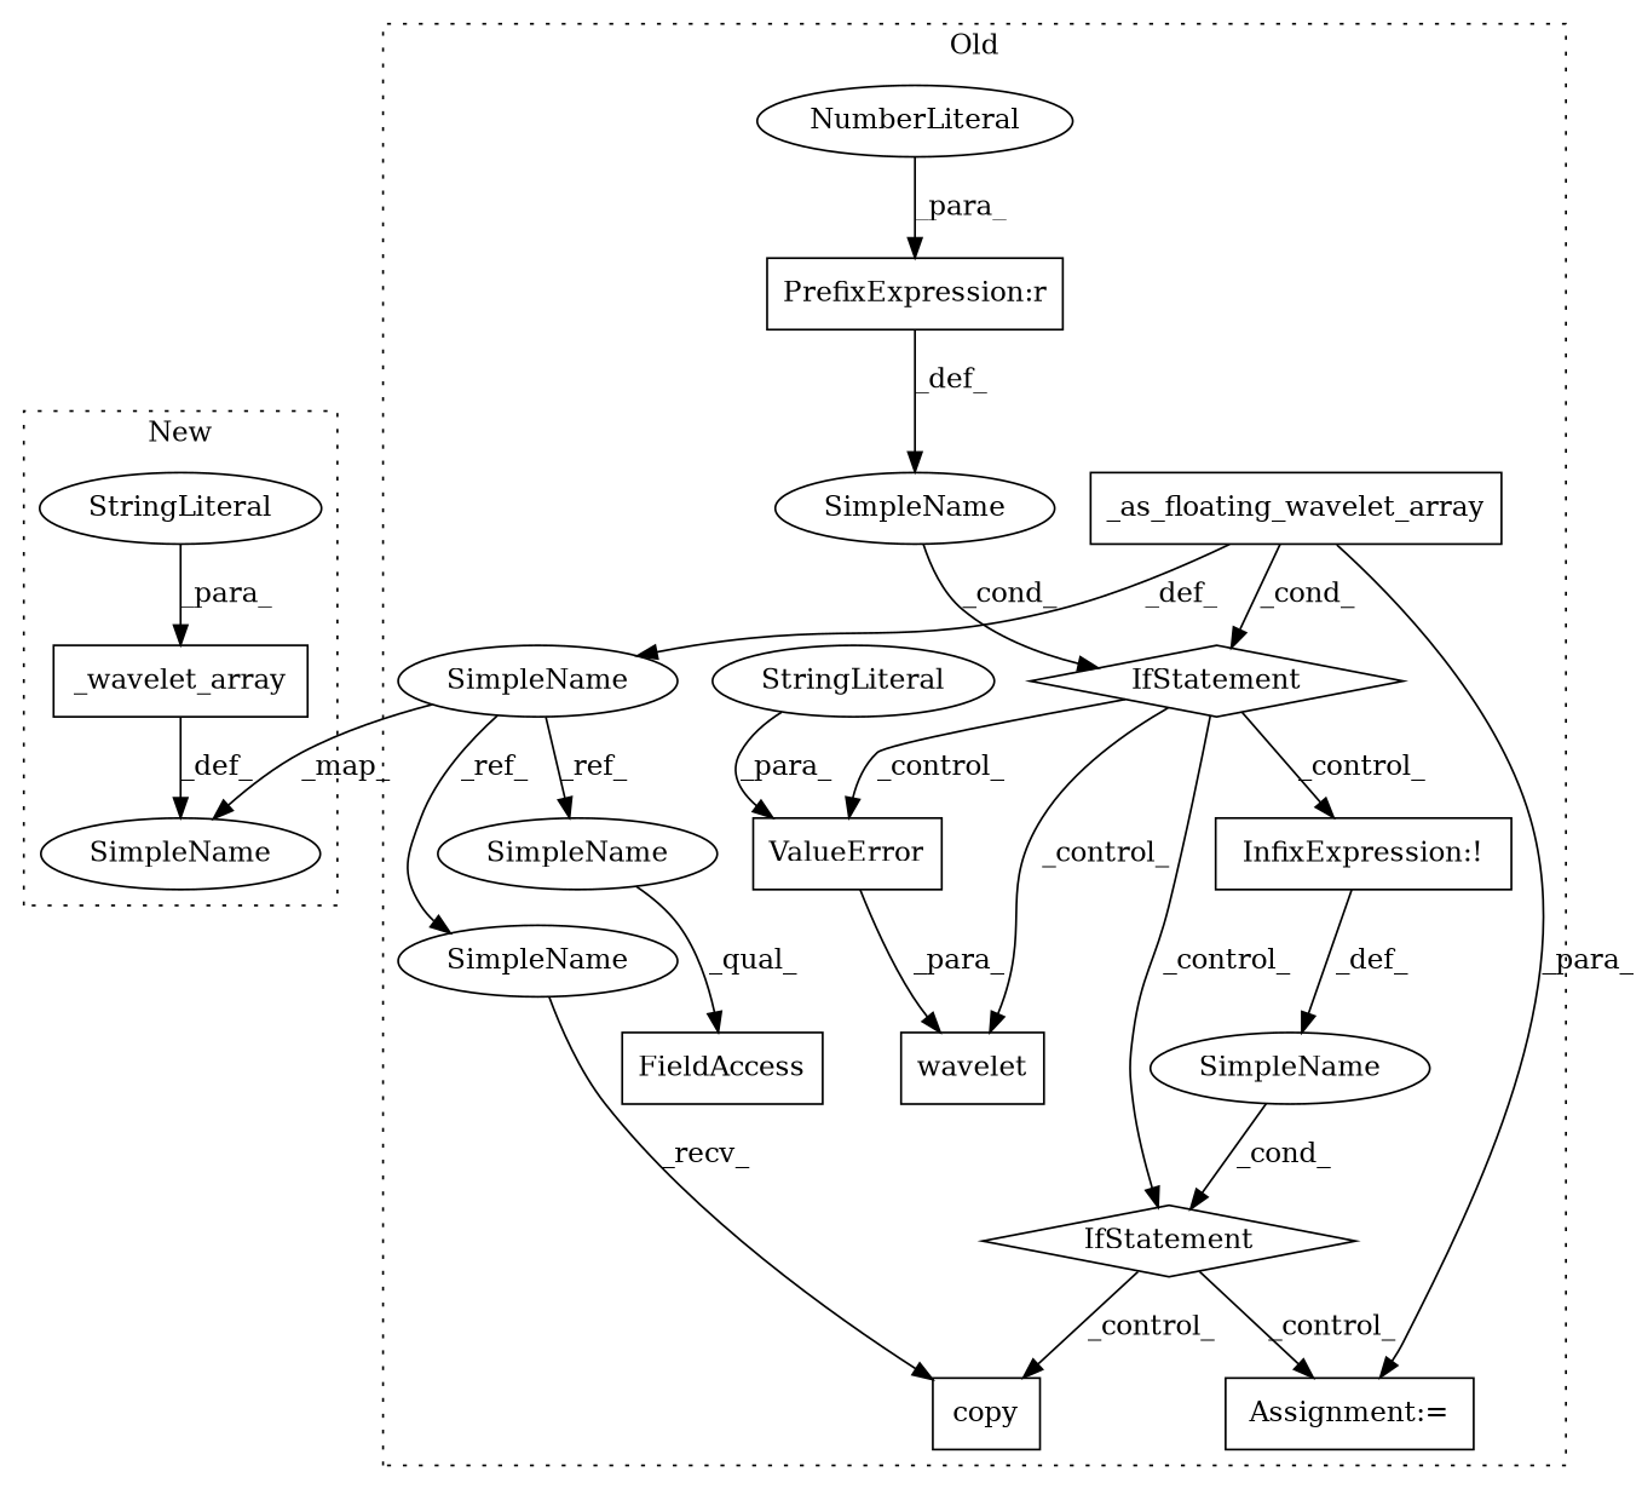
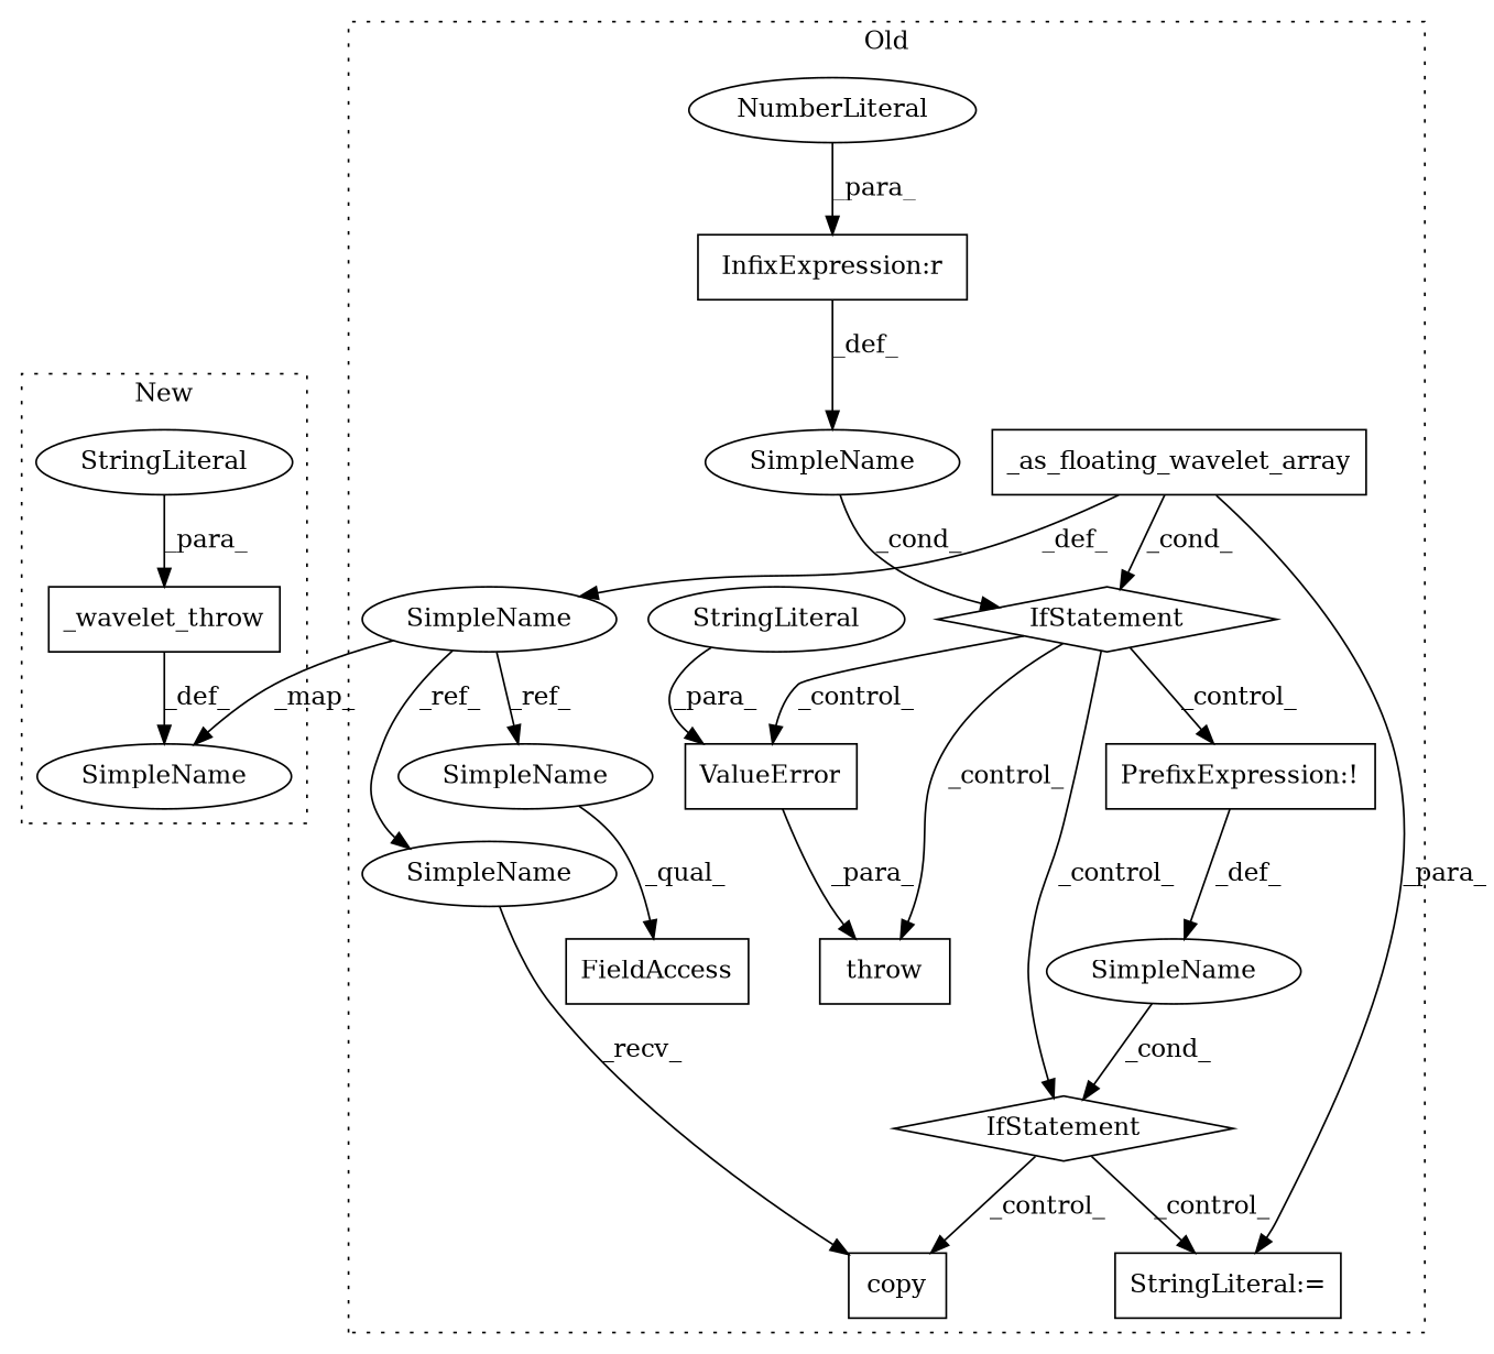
  digraph {
    node [a=42 l=1 shape=ellipse]
    n1 [a=25 l="4,2" label=IfStatement s="4829,4840" shape=diamond]
    n2 [label=SimpleName l=""]
-   n3 [a=53 l=6 label=wavelet s=4745 shape=box]
-   n4 [a=38 label="InfixExpression:!" s=4833 shape=box]
-   n5 [a=27 l=4 label="PrefixExpression:r" s=4730 shape=box]
+   n3 [a=53 l=6 label=throw s=4745 shape=box]
+   n4 [a=38 label="PrefixExpression:!" s=4833 shape=box]
+   n5 [a=27 l=4 label="InfixExpression:r" s=4730 shape=box]
    n6 [a=34 label=NumberLiteral s=4734]
    n7 [a=32 l="25,1" label=_as_floating_wavelet_array s="4687,4713" shape=box]
    n8 [a=22 l=6 label=FieldAccess s=4724 shape=box]
    n9 [label=SimpleName s=4685]
    n10 [a=32 l=6 label=copy s=4854 shape=box]
    n11 [a=25 l="4,2" label=IfStatement s="4720,4735" shape=diamond]
    n12 [label=SimpleName l=""]
    n13 [a=32 l="11,1" label=ValueError s="4751,4810" shape=box]
-   n14 [a=7 label="Assignment:=" s=4851 shape=box]
+   n14 [a=7 label="StringLiteral:=" s=4851 shape=box]
    n15 [a=45 l=48 label=StringLiteral s=4762]
    n16 [label=SimpleName s=4724]
    n17 [label=SimpleName s=4852]
-   n18 [a=32 l="15,1" label=_wavelet_array s="4978,5008" shape=box]
+   n18 [a=32 l="15,1" label=_wavelet_throw s="4978,5008" shape=box]
    n19 [label=SimpleName s=4976]
    n20 [a=45 l=6 label=StringLiteral s=5002]
    subgraph cluster_1 {
      label=Old
      style=dotted
      n1
      n2
      n3
      n4
      n5
      n6
      n7
      n8
      n9
      n10
      n11
      n12
      n13
      n14
      n15
      n16
      n17
    }
    subgraph cluster_2 {
      label=New
      style=dotted
      n18
      n19
      n20
    }
    n1 -> n10 [label=_control_]
    n1 -> n14 [label=_control_]
    n2 -> n11 [label=_cond_]
    n4 -> n12 [label=_def_]
    n5 -> n2 [label=_def_]
    n6 -> n5 [label=_para_]
    n7 -> n9 [label=_def_]
    n7 -> n11 [label=_cond_]
    n7 -> n14 [label=_para_]
    n9 -> n16 [label=_ref_]
    n9 -> n17 [label=_ref_]
    n9 -> n19 [label=_map_]
    n11 -> n1 [label=_control_]
    n11 -> n3 [label=_control_]
    n11 -> n4 [label=_control_]
    n11 -> n13 [label=_control_]
    n12 -> n1 [label=_cond_]
    n13 -> n3 [label=_para_]
    n15 -> n13 [label=_para_]
    n16 -> n8 [label=_qual_]
    n17 -> n10 [label=_recv_]
    n18 -> n19 [label=_def_]
    n20 -> n18 [label=_para_]
  }
